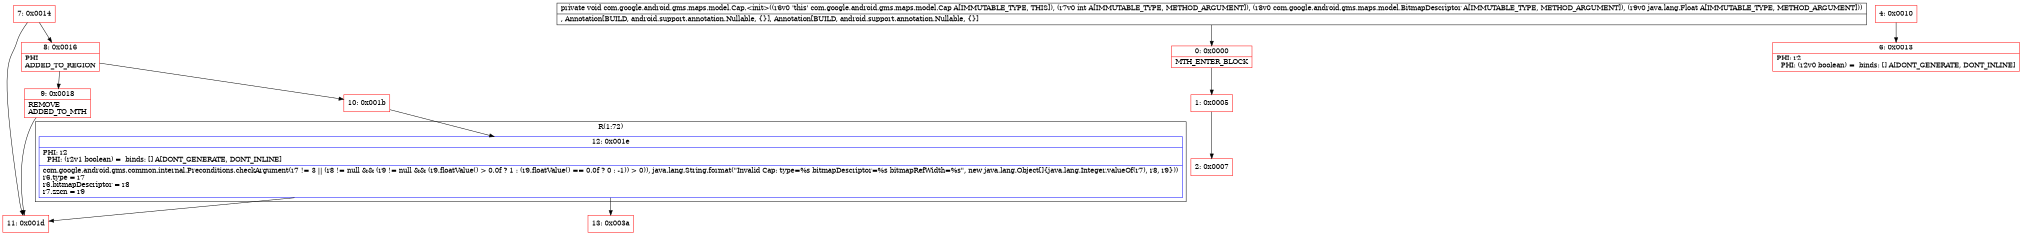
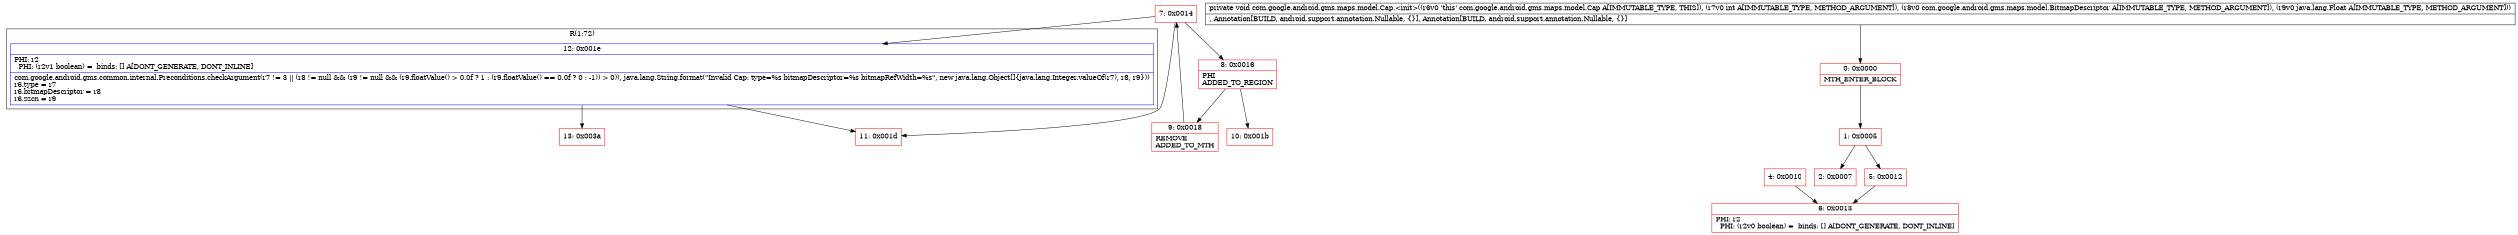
  digraph {
    node [color=red shape=record]
-   n1 [color=blue label="{12\:\ 0x001e|PHI: r2 \l  PHI: (r2v1 boolean) =  binds: [] A[DONT_GENERATE, DONT_INLINE]\l|com.google.android.gms.common.internal.Preconditions.checkArgument(r7 != 3 \|\| (r8 != null && (r9 != null && (r9.floatValue() \> 0.0f ? 1 : (r9.floatValue() == 0.0f ? 0 : \-1)) \> 0)), java.lang.String.format(\"Invalid Cap: type=%s bitmapDescriptor=%s bitmapRefWidth=%s\", new java.lang.Object[]\{java.lang.Integer.valueOf(r7), r8, r9\}))\lr6.type = r7\lr6.bitmapDescriptor = r8\lr7.zzcn = r9\l}"]
+   n1 [color=blue label="{12\:\ 0x001e|PHI: r2 \l  PHI: (r2v1 boolean) =  binds: [] A[DONT_GENERATE, DONT_INLINE]\l|com.google.android.gms.common.internal.Preconditions.checkArgument(r7 != 3 \|\| (r8 != null && (r9 != null && (r9.floatValue() \> 0.0f ? 1 : (r9.floatValue() == 0.0f ? 0 : \-1)) \> 0)), java.lang.String.format(\"Invalid Cap: type=%s bitmapDescriptor=%s bitmapRefWidth=%s\", new java.lang.Object[]\{java.lang.Integer.valueOf(r7), r8, r9\}))\lr6.type = r7\lr6.bitmapDescriptor = r8\lr6.zzcn = r9\l}"]
    n2 [label="{13\:\ 0x003a}"]
    n3 [label="{11\:\ 0x001d}"]
    n4 [label="{0\:\ 0x0000|MTH_ENTER_BLOCK\l}"]
    n5 [label="{1\:\ 0x0005}"]
    n6 [label="{2\:\ 0x0007}"]
+   n7 [label="{5\:\ 0x0012}"]
    n8 [label="{6\:\ 0x0013|PHI: r2 \l  PHI: (r2v0 boolean) =  binds: [] A[DONT_GENERATE, DONT_INLINE]\l}"]
    n9 [label="{4\:\ 0x0010}"]
    n10 [label="{7\:\ 0x0014}"]
    n11 [label="{8\:\ 0x0016|PHI\lADDED_TO_REGION\l}"]
    n12 [label="{9\:\ 0x0018|REMOVE\lADDED_TO_MTH\l}"]
    n13 [label="{10\:\ 0x001b}"]
    n14 [label="{private void com.google.android.gms.maps.model.Cap.\<init\>((r6v0 'this' com.google.android.gms.maps.model.Cap A[IMMUTABLE_TYPE, THIS]), (r7v0 int A[IMMUTABLE_TYPE, METHOD_ARGUMENT]), (r8v0 com.google.android.gms.maps.model.BitmapDescriptor A[IMMUTABLE_TYPE, METHOD_ARGUMENT]), (r9v0 java.lang.Float A[IMMUTABLE_TYPE, METHOD_ARGUMENT]))  | , Annotation[BUILD, android.support.annotation.Nullable, \{\}], Annotation[BUILD, android.support.annotation.Nullable, \{\}]\l}" color=""]
    subgraph cluster_1 {
      label="R(1:72)"
      n1
    }
    n1 -> n2
    n1 -> n3
    n4 -> n5
    n5 -> n6
+   n5 -> n7
+   n7 -> n8
    n9 -> n8
    n10 -> n3
    n10 -> n11
    n11 -> n12
    n11 -> n13
-   n12 -> n3
-   n13 -> n1
+   n12 -> n10
+   n10 -> n1
    n14 -> n4
  }
